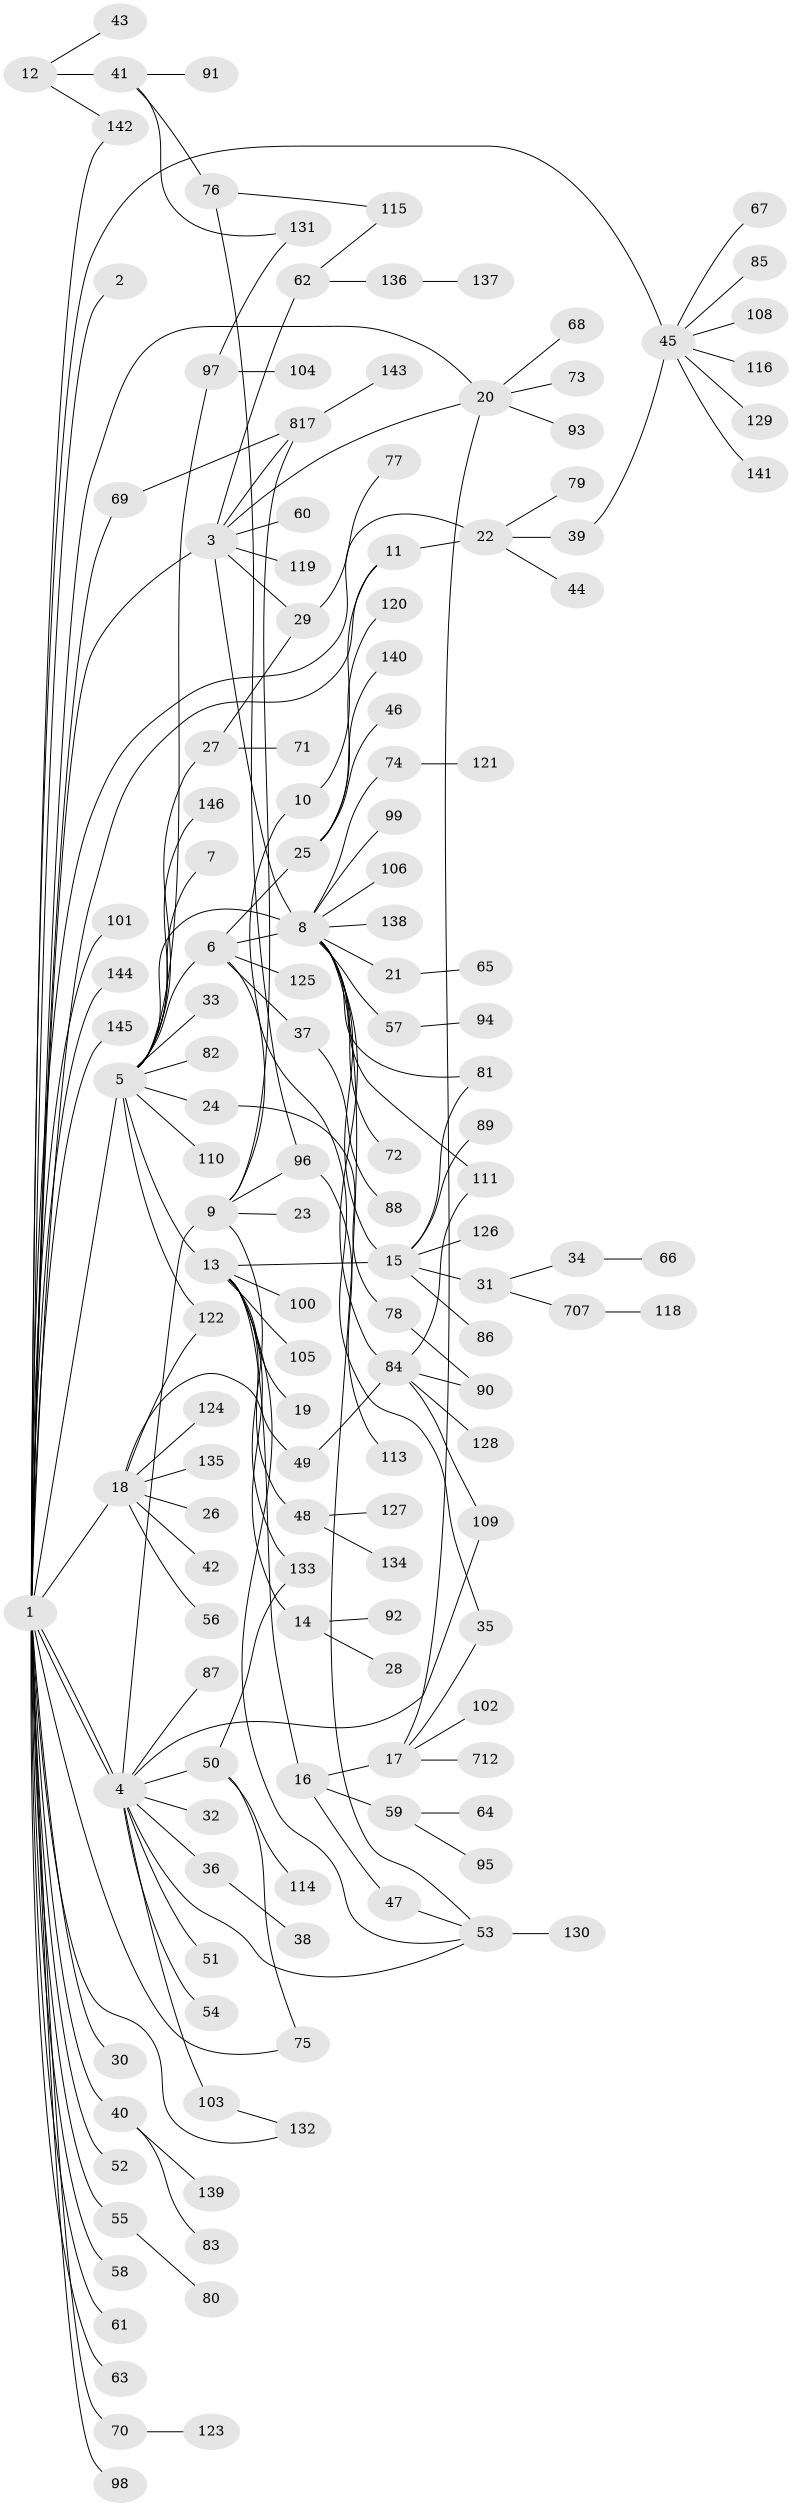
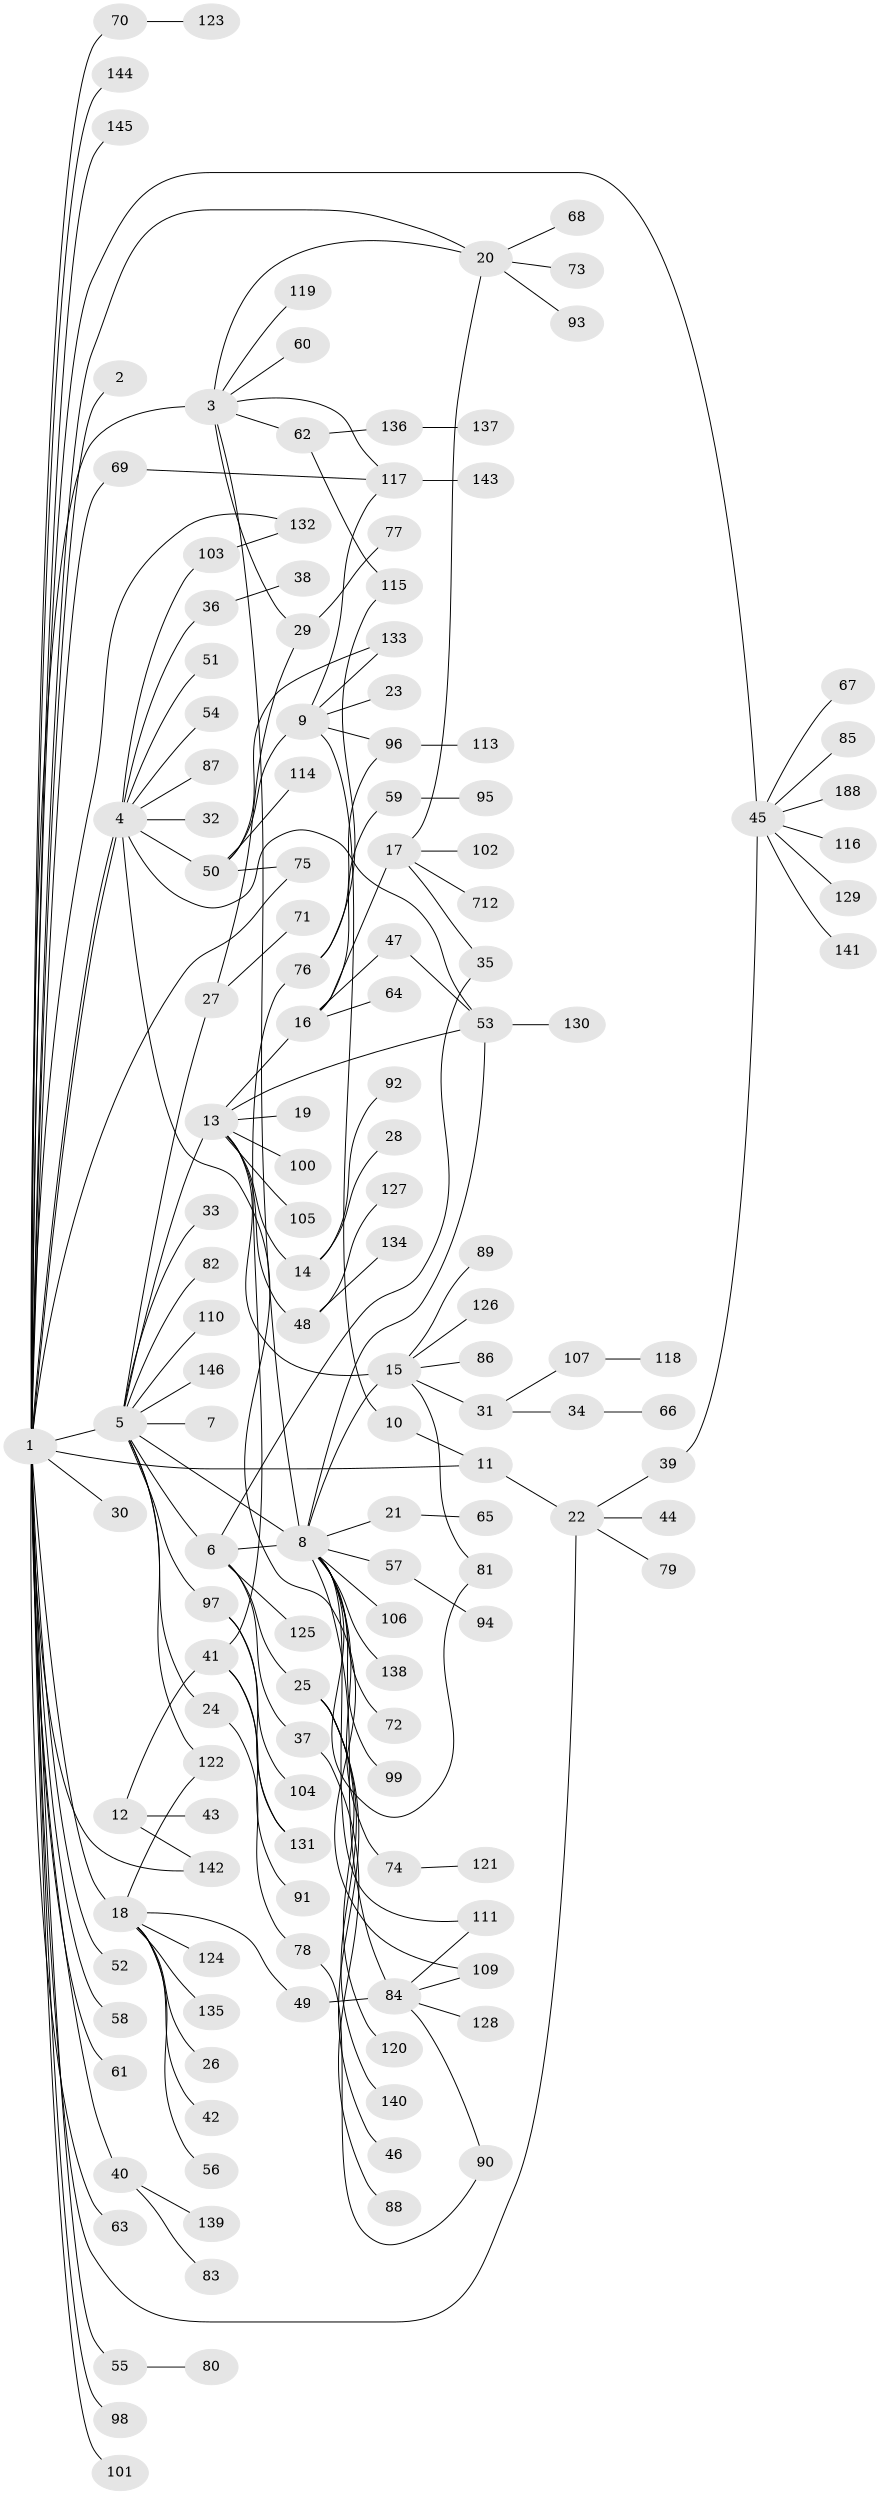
  graph {
    rankdir=LR
    node [color=gray90 style=filled]
    1
    2
    3
    4
    5
    11
    18
    20
    22
    30
    40
    45
    52
    55
    58
    61
    63
    69
    70
    75
    98
    101
    132
    144
    145
    142
    8
    29
    60
    62
-   117 [label=817]
+   117
    119
    9
    32
    36
    50
    51
    53
    54
    87
    103
    109
    6
    7
    13
    24
    27
    33
    82
    97
    110
    122
    146
    12
    41
    43
    26
    42
    49
    56
    124
    135
    68
    73
    93
    39
    44
    79
    83
    139
    67
    85
-   108
+   108 [label=188]
    116
    129
    141
    80
    123
    15
    21
    57
    72
    74
    81
    84
    99
    106
    111
    138
    77
    115
    136
    143
    10
    23
    96
    133
    38
    114
    130
    25
    35
    37
    125
    14
    16
    19
    48
    100
    105
    78
    71
    131
    104
    46
    120
    140
    88
    31
    86
    89
    126
    65
    94
    121
    90
    128
    113
    76
    91
    28
    92
    17
    47
    59
    127
    134
    34
-   107 [label=707]
+   107
    102
    n141 [label=712]
    64
    95
    66
    118
    137
    1 -- 2
    1 -- 3
    1 -- 4
    1 -- 4
    1 -- 5
    1 -- 11
    1 -- 18
    1 -- 20
    1 -- 22
    1 -- 30
    1 -- 40
    1 -- 45
    1 -- 52
    1 -- 55
    1 -- 58
    1 -- 61
    1 -- 63
    1 -- 69
    1 -- 70
    1 -- 75
    1 -- 98
    1 -- 101
    1 -- 132
    1 -- 144
    1 -- 145
    1 -- 142
    3 -- 20
    3 -- 8
    3 -- 29
    3 -- 60
    3 -- 62
    3 -- 117
    3 -- 119
-   4 -- 9
+   50 -- 9
    4 -- 32
    4 -- 36
    4 -- 50
    4 -- 51
    4 -- 53
    4 -- 54
    4 -- 87
    4 -- 103
    4 -- 109
    5 -- 8
    5 -- 6
    5 -- 7
    5 -- 13
    5 -- 24
    5 -- 27
    5 -- 33
    5 -- 82
    5 -- 97
    5 -- 110
    5 -- 122
    5 -- 146
    11 -- 22
    18 -- 122
    18 -- 26
    18 -- 42
    18 -- 49
    18 -- 56
    18 -- 124
    18 -- 135
    20 -- 68
    20 -- 73
    20 -- 93
    22 -- 39
    22 -- 44
    22 -- 79
    40 -- 83
    40 -- 139
    45 -- 67
    45 -- 85
    45 -- 108
    45 -- 116
    45 -- 129
    45 -- 141
    55 -- 80
    69 -- 117
    70 -- 123
    8 -- 53
    8 -- 15
    8 -- 21
    8 -- 57
    8 -- 72
    8 -- 74
    8 -- 81
    8 -- 84
    8 -- 99
    8 -- 106
    8 -- 111
    8 -- 138
    29 -- 77
    62 -- 115
    62 -- 136
    117 -- 143
    9 -- 117
    9 -- 10
    9 -- 23
    9 -- 96
    9 -- 133
    36 -- 38
    50 -- 75
    50 -- 133
    50 -- 114
    53 -- 130
    103 -- 132
    6 -- 8
    6 -- 25
    6 -- 35
    6 -- 37
    6 -- 125
    13 -- 53
    13 -- 15
    13 -- 14
    13 -- 16
    13 -- 19
    13 -- 48
    13 -- 100
    13 -- 105
    24 -- 78
    27 -- 29
    27 -- 71
    97 -- 131
    97 -- 104
    12 -- 142
    12 -- 41
    12 -- 43
    41 -- 131
    41 -- 76
    41 -- 91
    49 -- 84
    39 -- 45
    15 -- 81
    15 -- 31
    15 -- 86
    15 -- 89
    15 -- 126
    21 -- 65
    57 -- 94
    74 -- 121
    84 -- 109
    84 -- 111
    84 -- 90
    84 -- 128
    136 -- 137
    10 -- 11
    96 -- 113
    25 -- 46
    25 -- 120
    25 -- 140
    37 -- 88
    14 -- 28
    14 -- 92
    16 -- 17
    16 -- 47
    16 -- 59
    48 -- 127
    48 -- 134
    78 -- 90
    31 -- 34
    31 -- 107
    76 -- 115
    76 -- 96
    17 -- 20
    17 -- 35
    17 -- 102
    17 -- n141
    47 -- 53
-   59 -- 64
+   16 -- 64
    59 -- 95
    34 -- 66
    107 -- 118
  }
